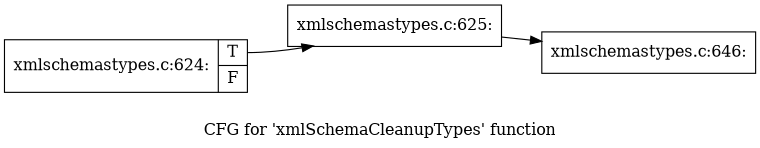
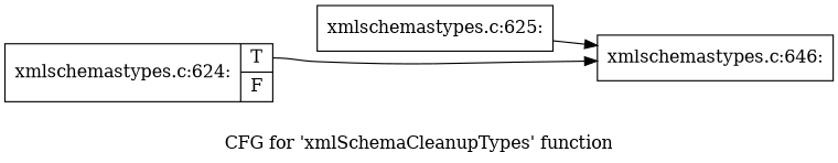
  digraph {
    label="CFG for 'xmlSchemaCleanupTypes' function"
    rankdir=LR
    node [shape=record]
    n1 [label="{xmlschemastypes.c:624:|{<s0>T|<s1>F}}"]
    n2 [label="{xmlschemastypes.c:625:}"]
    n3 [label="{xmlschemastypes.c:646:}"]
-   n1 -> n2 [tailport=s0]
+   n1 -> n3 [tailport=s0]
    n2 -> n3
  }
